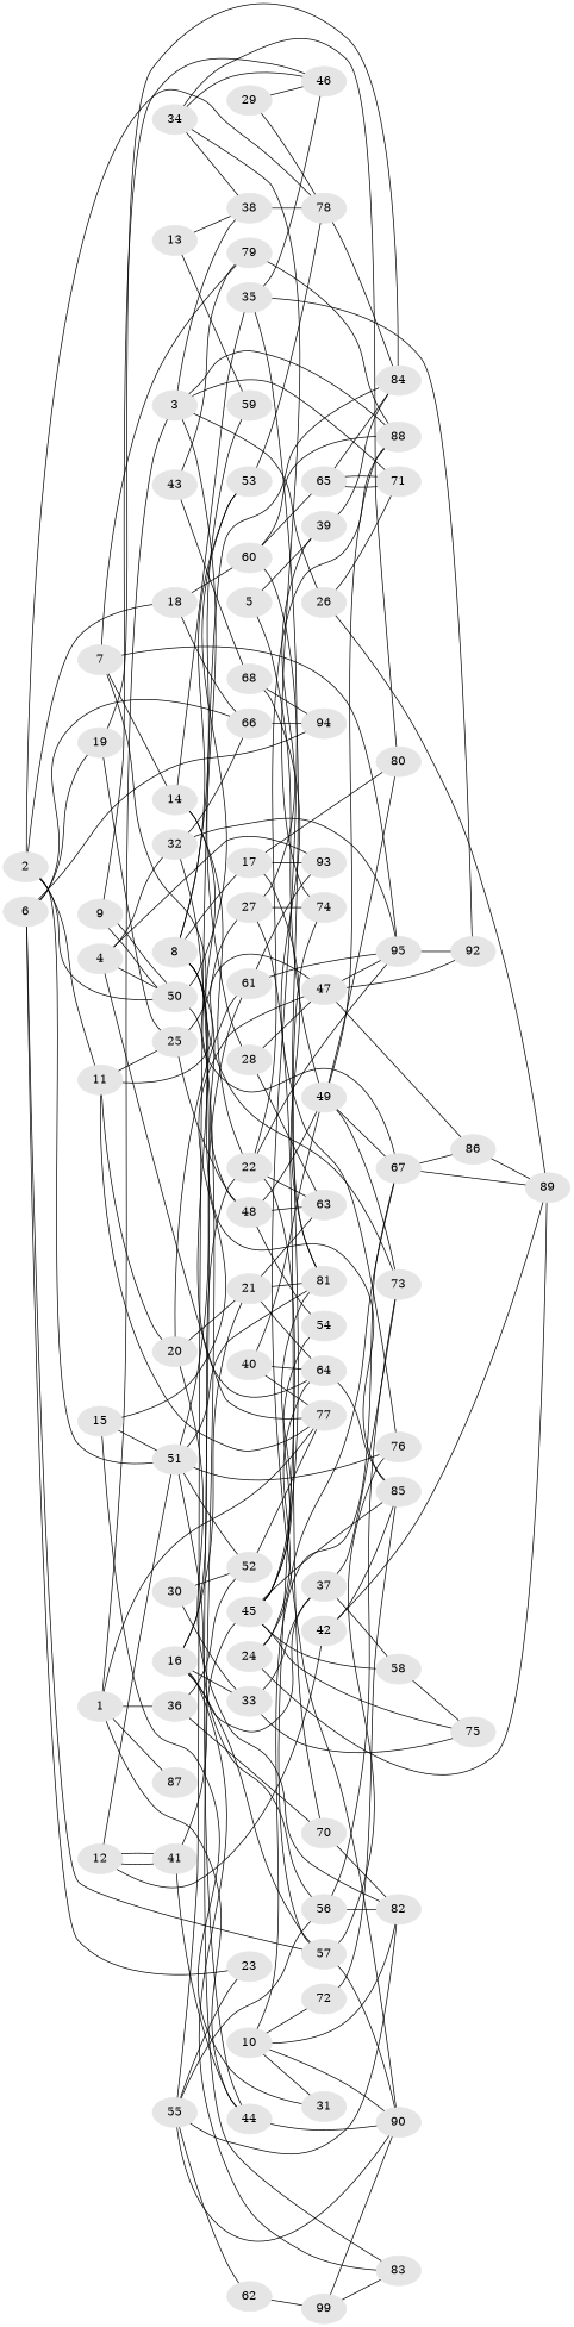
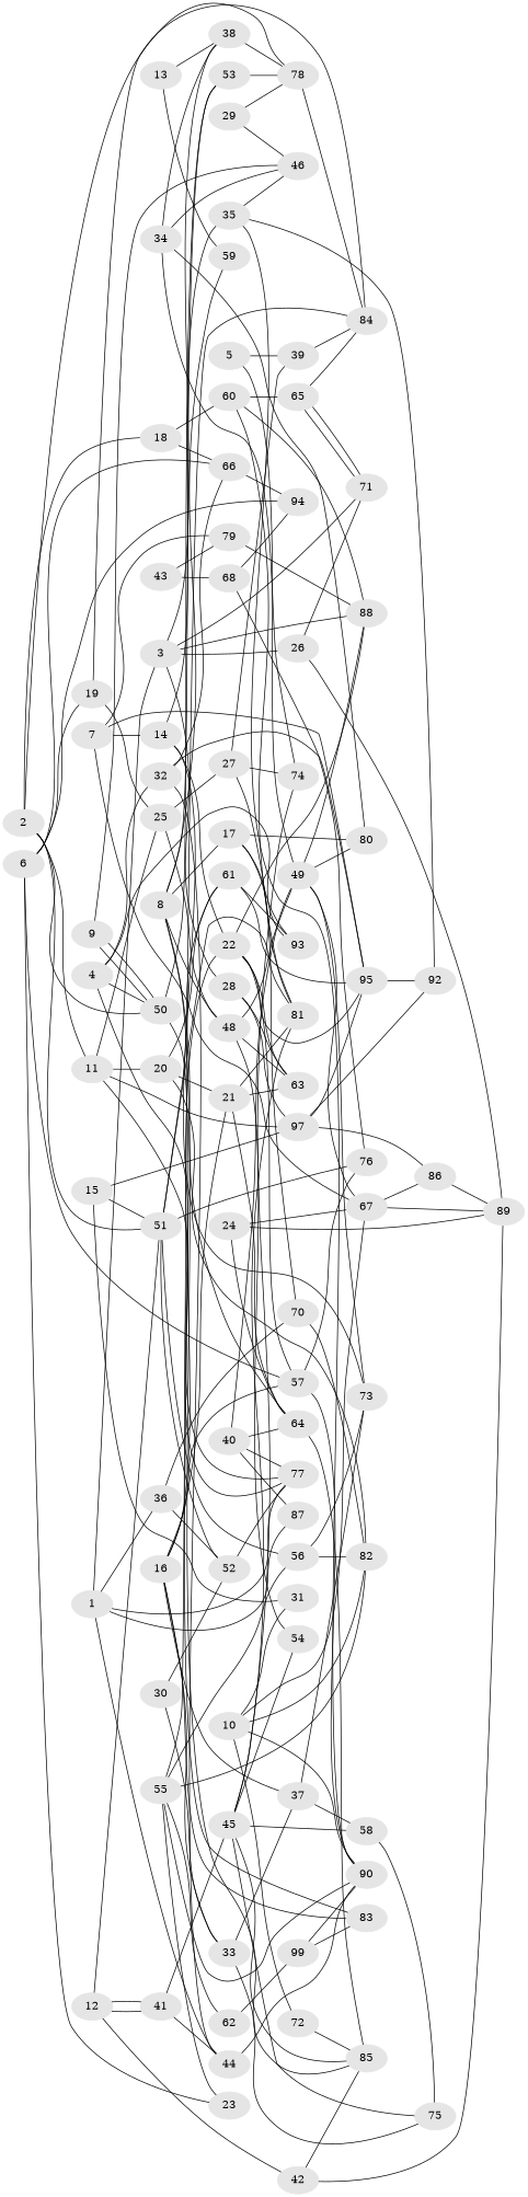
  graph {
    rankdir=LR
    node [color=gray90 style=filled]
    1
    3
    36
    44
    77
    87
    26
    28
    38
    71
    88
    70
    52
    90
    2
    11
    18
    50
    51
    78
    20
    25
-   47
+   47 [label=97]
    66
    60
    53
    83
    81
    61
    56
    76
    84
    89
    63
    4
    32
    93
    n38 [label=95]
    5
    39
    49
    67
    73
    80
    6
    19
    23
    57
    94
    7
    14
    79
    22
    35
    86
    92
    8
    17
    48
    59
    64
    85
    54
    9
    46
    10
    31
    72
    82
    21
    27
    12
    41
    42
    45
    13
    15
    16
    33
    37
    75
    58
    65
    24
    74
    29
    30
    34
    40
    43
    68
    55
    62
    n94 [label=99]
    1 -- 3
    1 -- 36
    1 -- 44
    1 -- 77
    1 -- 87
    3 -- 26
    3 -- 28
    3 -- 38
    3 -- 71
    3 -- 88
    36 -- 70
    36 -- 52
    44 -- 90
    26 -- 71
    26 -- 89
    28 -- 47
    28 -- 63
    38 -- 78
    70 -- 82
    52 -- 77
    2 -- 11
    2 -- 18
    2 -- 50
    2 -- 51
    2 -- 78
    11 -- 77
    11 -- 20
    11 -- 25
    11 -- 47
    18 -- 66
    18 -- 60
    50 -- 53
    50 -- 83
    51 -- 52
    51 -- 81
    51 -- 61
    51 -- 56
    51 -- 76
    78 -- 84
    20 -- 61
    20 -- 82
    20 -- 21
    25 -- 48
    25 -- 27
    47 -- n38
    47 -- 86
    47 -- 92
    66 -- 94
    60 -- 88
    60 -- 81
    60 -- 65
    53 -- 78
    61 -- 93
    61 -- n38
    56 -- 73
    56 -- 82
    4 -- 77
    4 -- 50
    4 -- 32
    4 -- 93
    32 -- 44
    32 -- 66
    32 -- n38
    n38 -- 92
    5 -- 39
    5 -- 49
    39 -- 84
    49 -- 88
    49 -- 67
    49 -- 73
    49 -- 80
    67 -- 89
    67 -- 86
    6 -- 66
    6 -- 19
    6 -- 23
    6 -- 57
    6 -- 94
    19 -- 25
    19 -- 84
    57 -- 90
    57 -- 76
    7 -- n38
    7 -- 67
    7 -- 14
    7 -- 79
    14 -- 73
    14 -- 22
    14 -- 35
    79 -- 88
    22 -- 88
    22 -- 63
    22 -- n38
    22 -- 57
    35 -- 90
    35 -- 92
    35 -- 46
    86 -- 89
    8 -- 53
    8 -- 17
    8 -- 48
    8 -- 59
    8 -- 64
    8 -- 85
    17 -- 81
    17 -- 93
    17 -- 80
    48 -- 63
    48 -- 49
    48 -- 54
    64 -- 85
    9 -- 50
    9 -- 50
    9 -- 46
    10 -- 90
    10 -- 67
    10 -- 31
    10 -- 72
    10 -- 82
    72 -- 85
    21 -- 81
    21 -- 63
    21 -- 64
    27 -- 70
    27 -- 39
    27 -- 74
    12 -- 51
    12 -- 41
    12 -- 41
    12 -- 42
    41 -- 44
    41 -- 45
    42 -- 89
    42 -- 85
    45 -- 81
    45 -- 85
    45 -- 54
    45 -- 75
    45 -- 58
    45 -- 74
    13 -- 38
    13 -- 59
    15 -- 51
    15 -- 47
    15 -- 31
    16 -- 83
    16 -- 57
    16 -- 22
    16 -- 21
    16 -- 33
    16 -- 37
    33 -- 37
    33 -- 75
    37 -- 73
    37 -- 58
    58 -- 75
    65 -- 71
    65 -- 71
    65 -- 84
    24 -- 89
    24 -- 67
    24 -- 64
    29 -- 78
    29 -- 46
    30 -- 52
    30 -- 33
    34 -- 38
    34 -- 80
    34 -- 46
    34 -- 74
    40 -- 77
+   40 -- 87
    40 -- 49
    40 -- 64
    43 -- 79
    43 -- 68
    68 -- 76
    68 -- 94
    55 -- 90
    55 -- 56
    55 -- 84
    55 -- 23
    55 -- 82
    55 -- 62
    62 -- n94
    n94 -- 90
    n94 -- 83
  }
